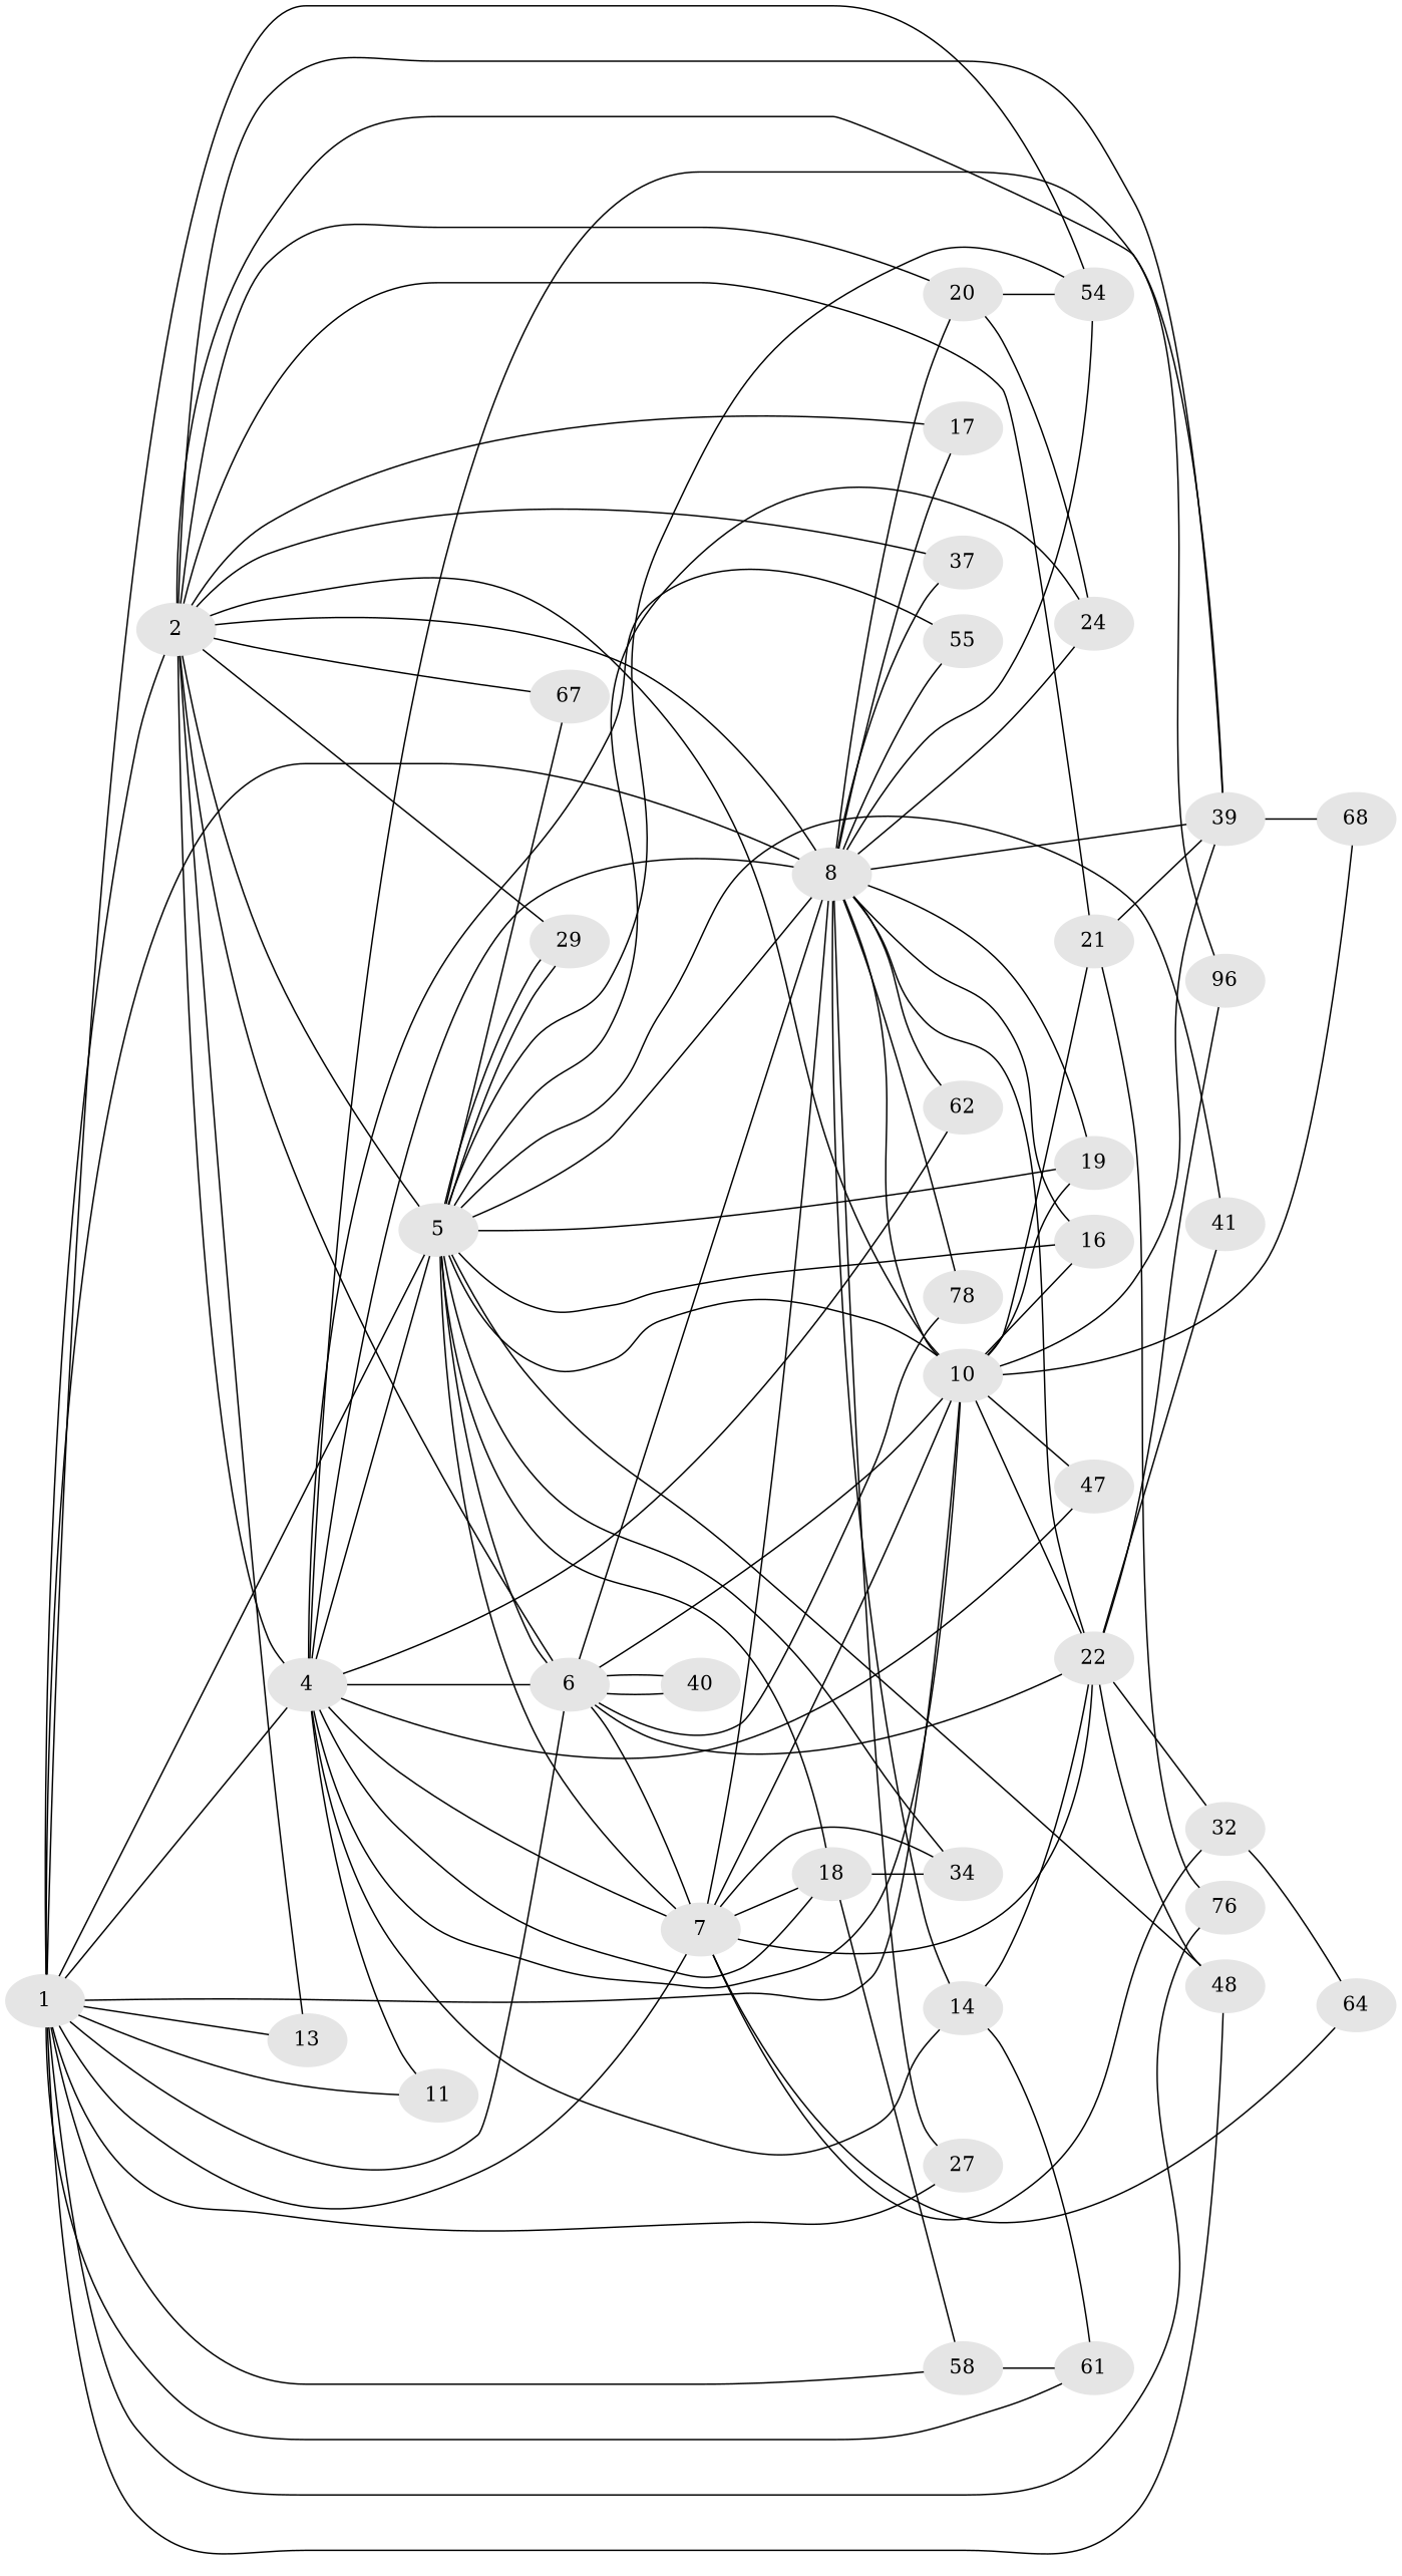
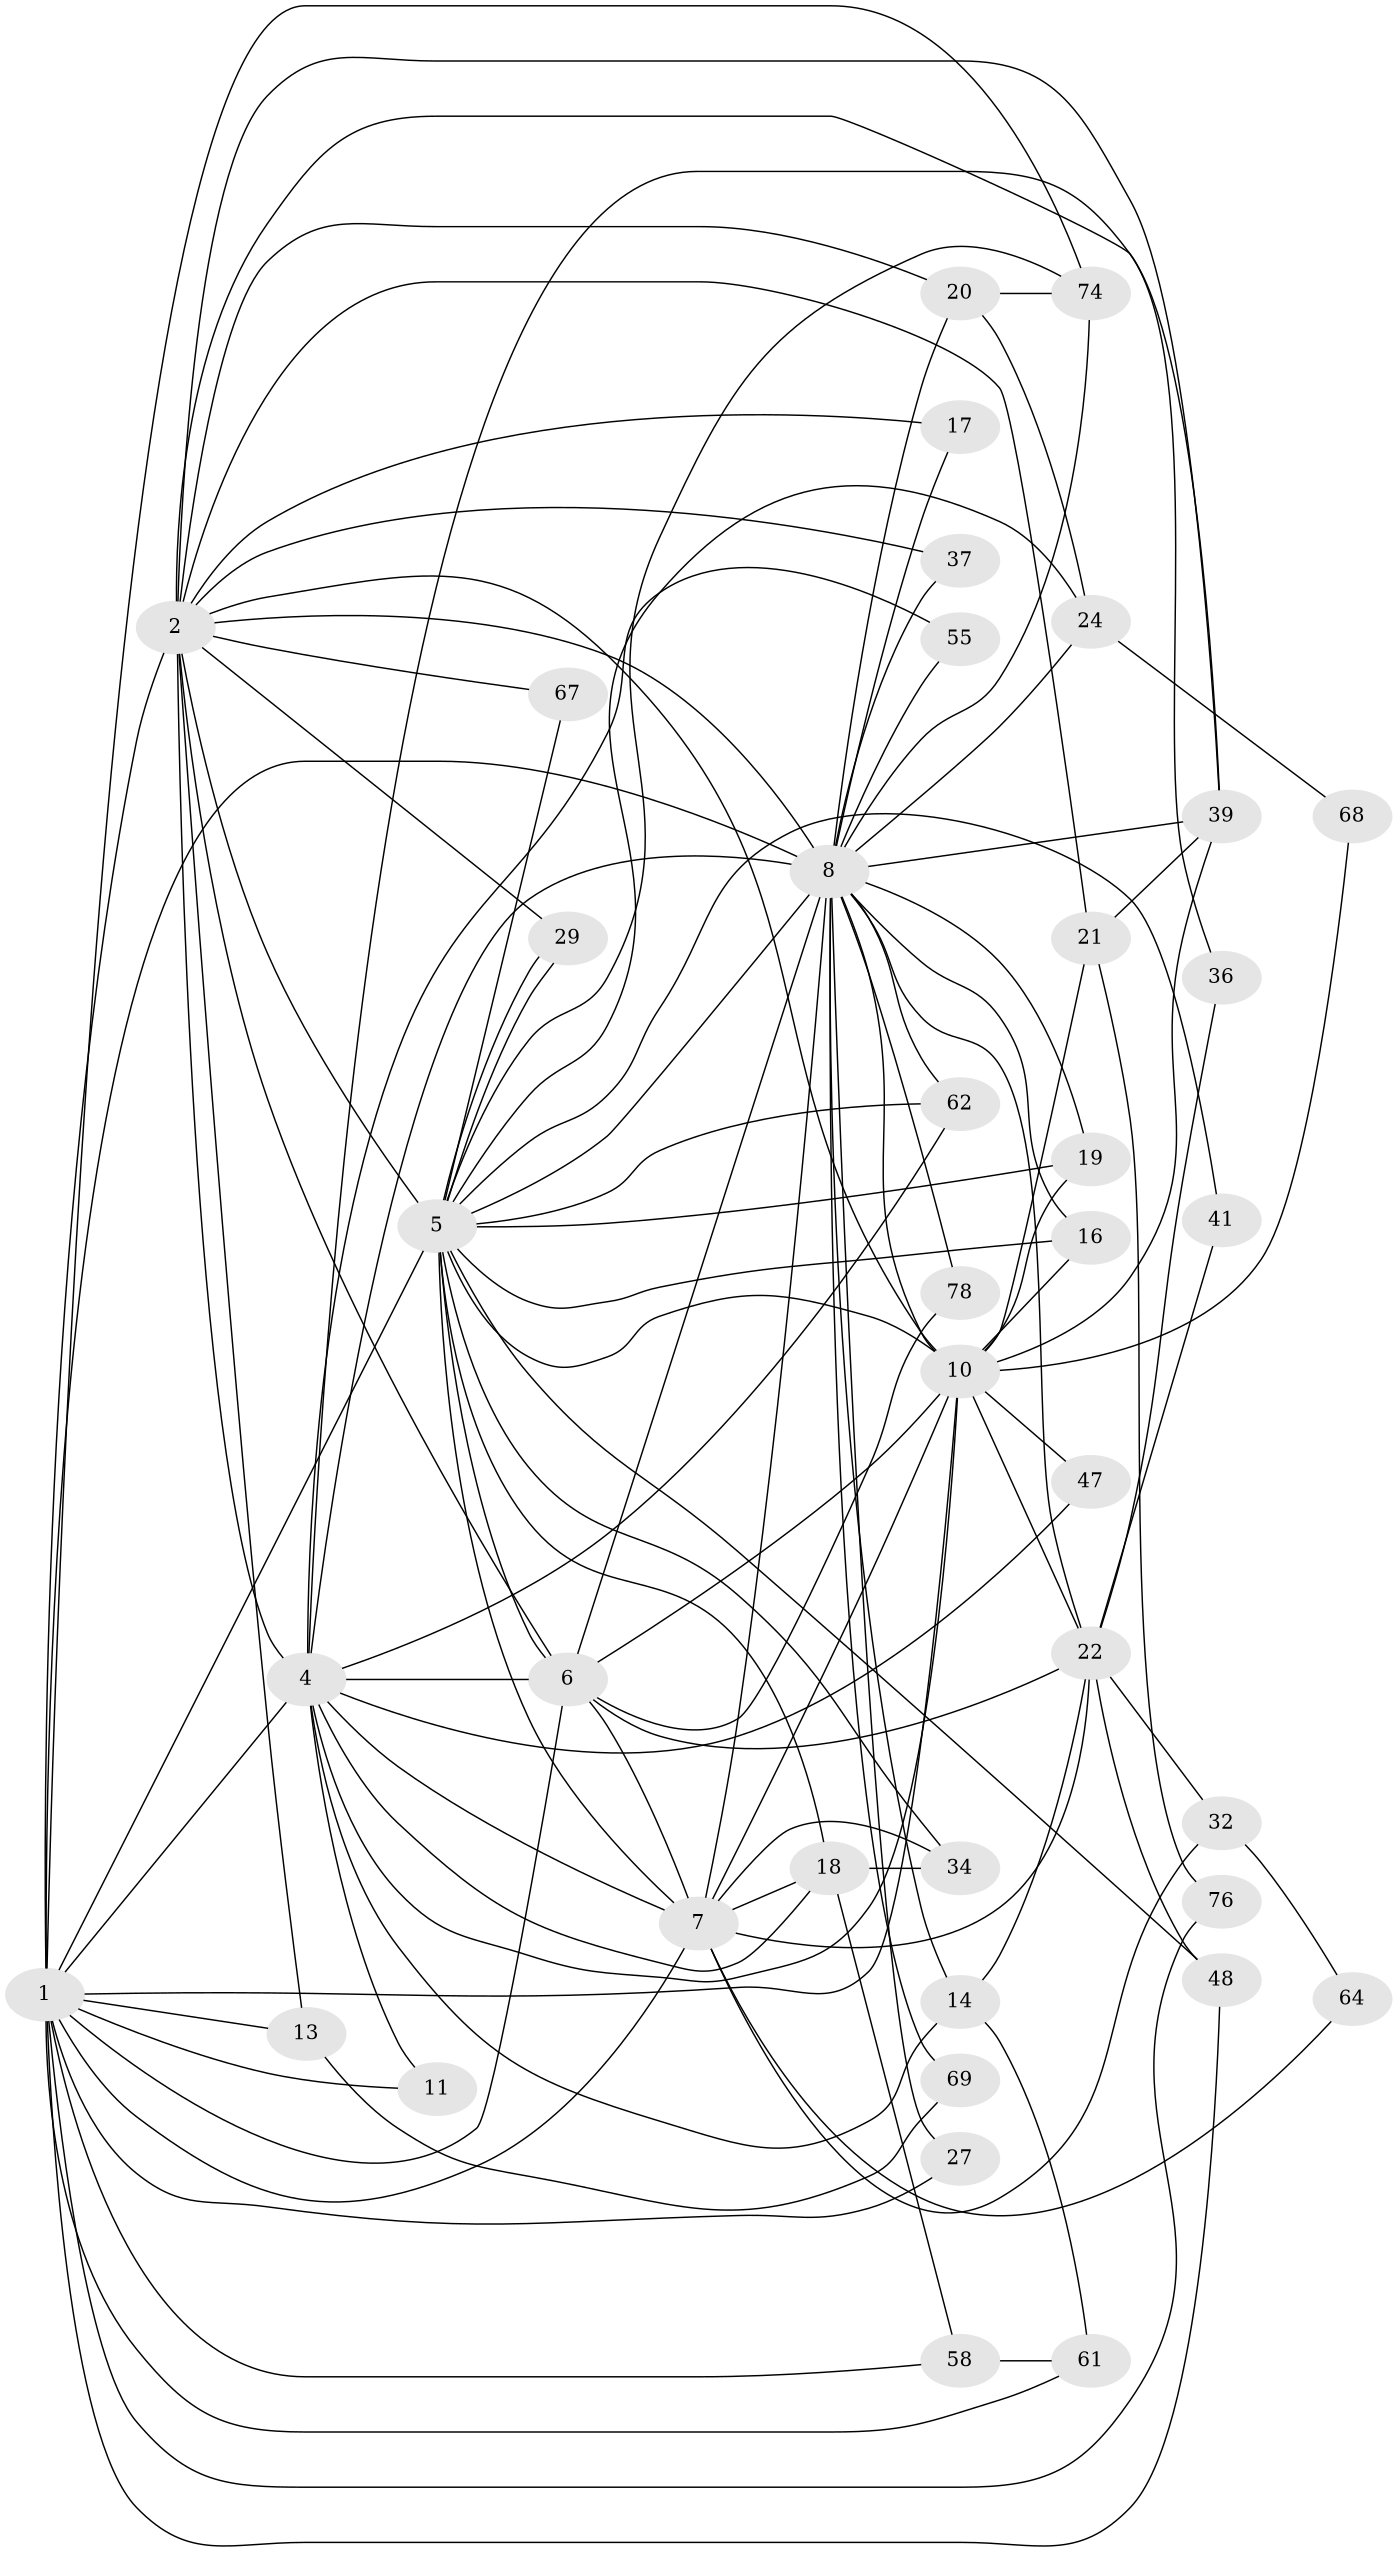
  graph {
    rankdir=LR
    node [color=gray90 style=filled]
    2 [super="+15+3"]
    4 [super="+12+39"]
    5 [super="+28+42"]
    6
    8 [super="+70+9+77+79+49+60+31+23+25+52"]
    10 [super="+65"]
    13
    17
    20
    21 [super="+63"]
    29 [super="+44"]
    n12 [label=39 super="+45+43"]
-   36 [label=96]
+   36
    37 [super="+59"]
    67
    1
    7
    11
    27
    48 [super="+53"]
-   54 [super="+57"]
+   54 [super="+57" label=74]
    58 [super="+80"]
    61
    76
    14 [super="+46"]
    18 [super="+66"]
    47
    55
    62
    16
    19
    24
    34 [super="+51"]
    41
    22 [super="+26"]
-   40
    78
    32
    64
+   69
    68
    2 -- 4 [weight=4]
    2 -- 5 [weight=2]
    2 -- 6 [weight=3]
    2 -- 8 [weight=7]
    2 -- 10 [weight=4]
    2 -- 13 [weight=2]
    2 -- 17
    2 -- 20
    2 -- 21
    2 -- 29
    2 -- n12
    2 -- 36
    2 -- 37
    2 -- 67
-   4 -- 5 [weight=2]
+   62 -- 5 [weight=2]
    4 -- 6
    4 -- 8 [weight=4]
    4 -- 10
    4 -- n12
    4 -- 7
    4 -- 11
    4 -- 14 [weight=2]
    4 -- 18
    4 -- 47
    4 -- 55
    4 -- 62
    5 -- 6
    5 -- 8 [weight=3]
    5 -- 10
    5 -- 29
    5 -- 29
    5 -- 67
    5 -- 7 [weight=2]
    5 -- 48
    5 -- 54
    5 -- 18
    5 -- 16
    5 -- 19
    5 -- 24
    5 -- 34
    5 -- 41
    6 -- 8 [weight=2]
    6 -- 10
    6 -- 7
    6 -- 22
-   6 -- 40
-   6 -- 40
    6 -- 78
    8 -- 10 [weight=2]
    8 -- 17
    8 -- 20
    8 -- n12 [weight=2]
    8 -- 37 [weight=2]
    8 -- 27
    8 -- 54
    8 -- 14 [weight=2]
    8 -- 55
    8 -- 62
    8 -- 16
    8 -- 19
    8 -- 24
    8 -- 22 [weight=2]
    8 -- 78
+   8 -- 69
    10 -- 21
    10 -- n12
    10 -- 47
    10 -- 16
    10 -- 19
    10 -- 22
    10 -- 68
+   13 -- 69
    20 -- 54
    20 -- 24
    21 -- n12 [weight=2]
    21 -- 76
-   n12 -- 68
+   24 -- 68
    1 -- 2 [weight=2]
    1 -- 4
    1 -- 5
    1 -- 6
    1 -- 8 [weight=3]
    1 -- 10
    1 -- 13
    1 -- 7
    1 -- 11
    1 -- 27
    1 -- 48
    1 -- 54
    1 -- 58
    1 -- 61
    1 -- 76
    7 -- 8 [weight=3]
    7 -- 10
    7 -- 18
    7 -- 34
    7 -- 22
    7 -- 32
    7 -- 64
    58 -- 61
    14 -- 61
    14 -- 22
    18 -- 58
    18 -- 34
    22 -- 36
    22 -- 48
    22 -- 41
    22 -- 32
    32 -- 64
  }
